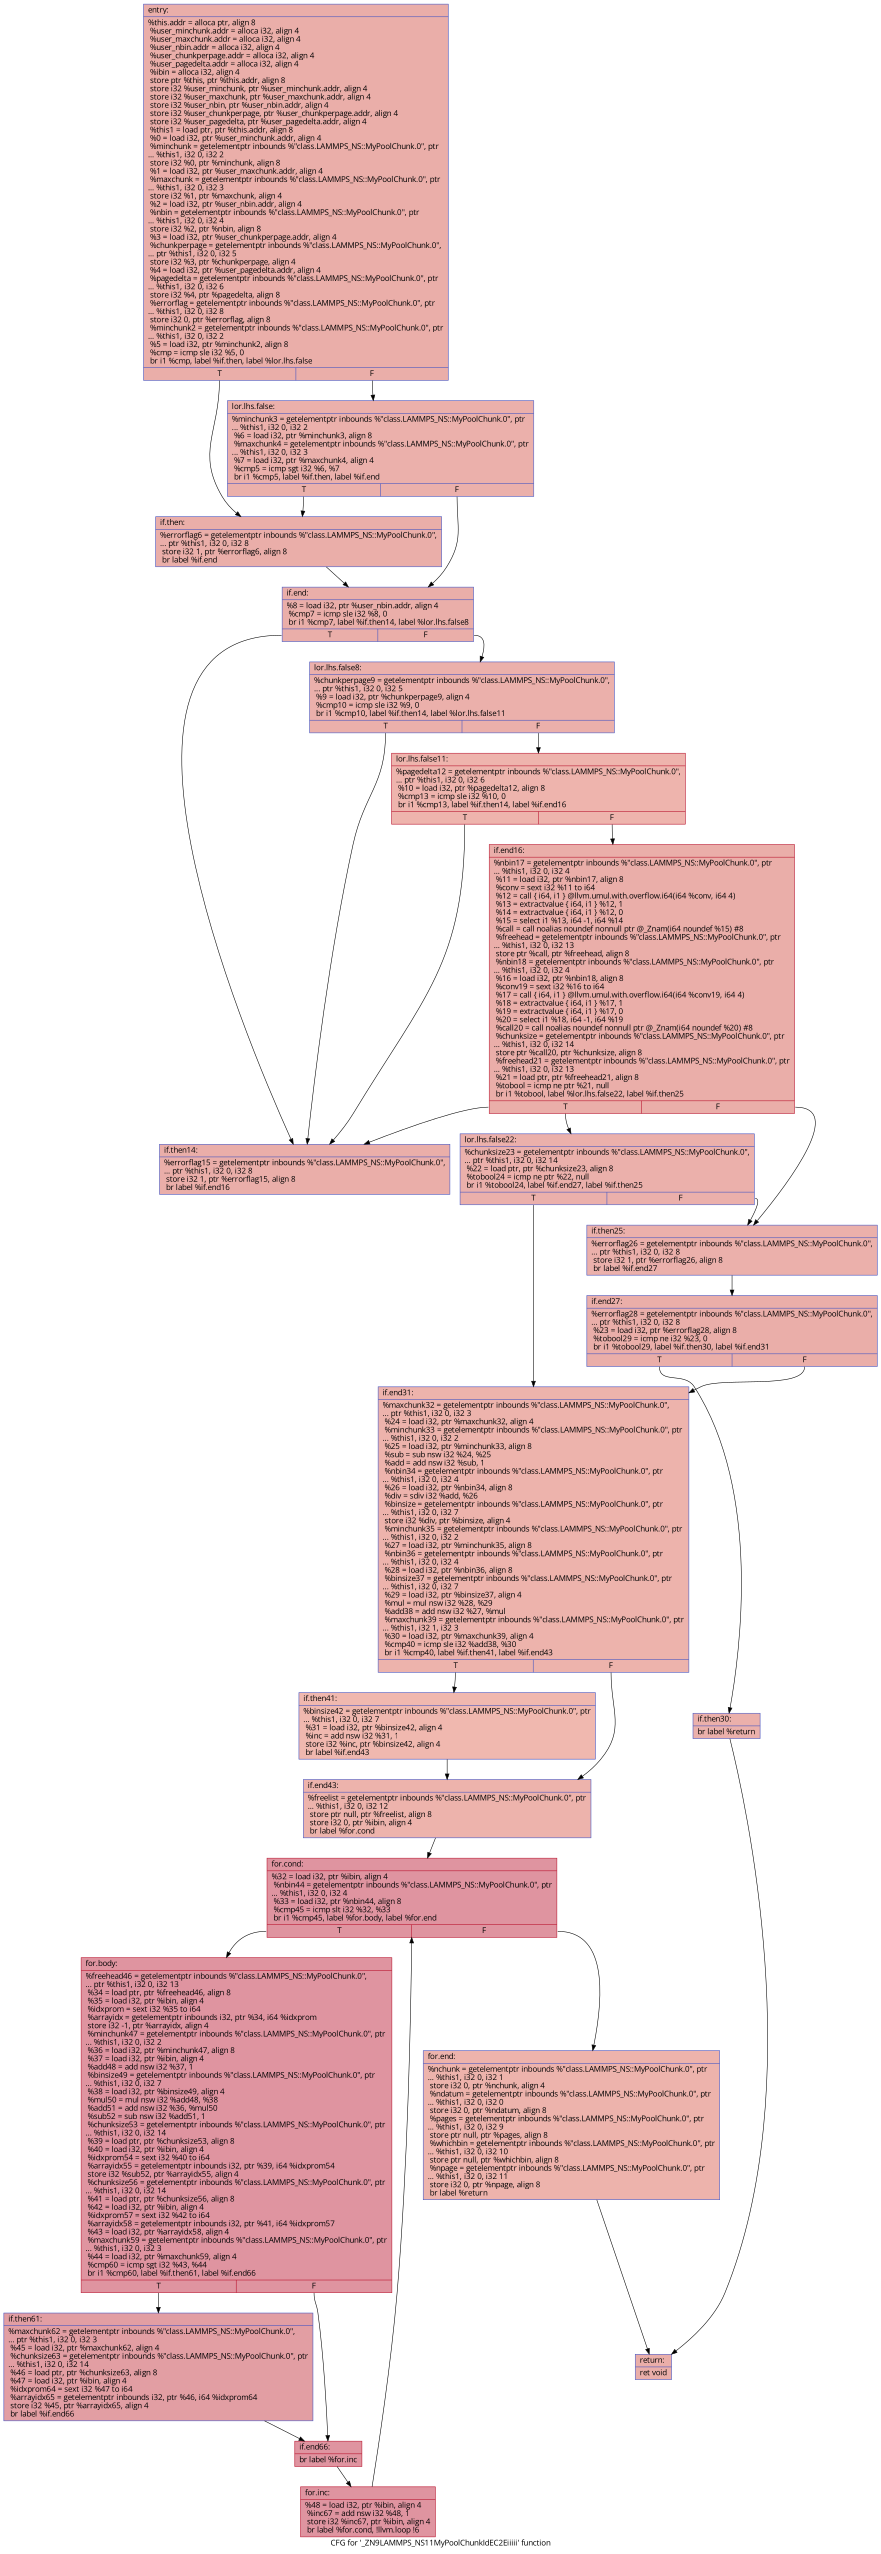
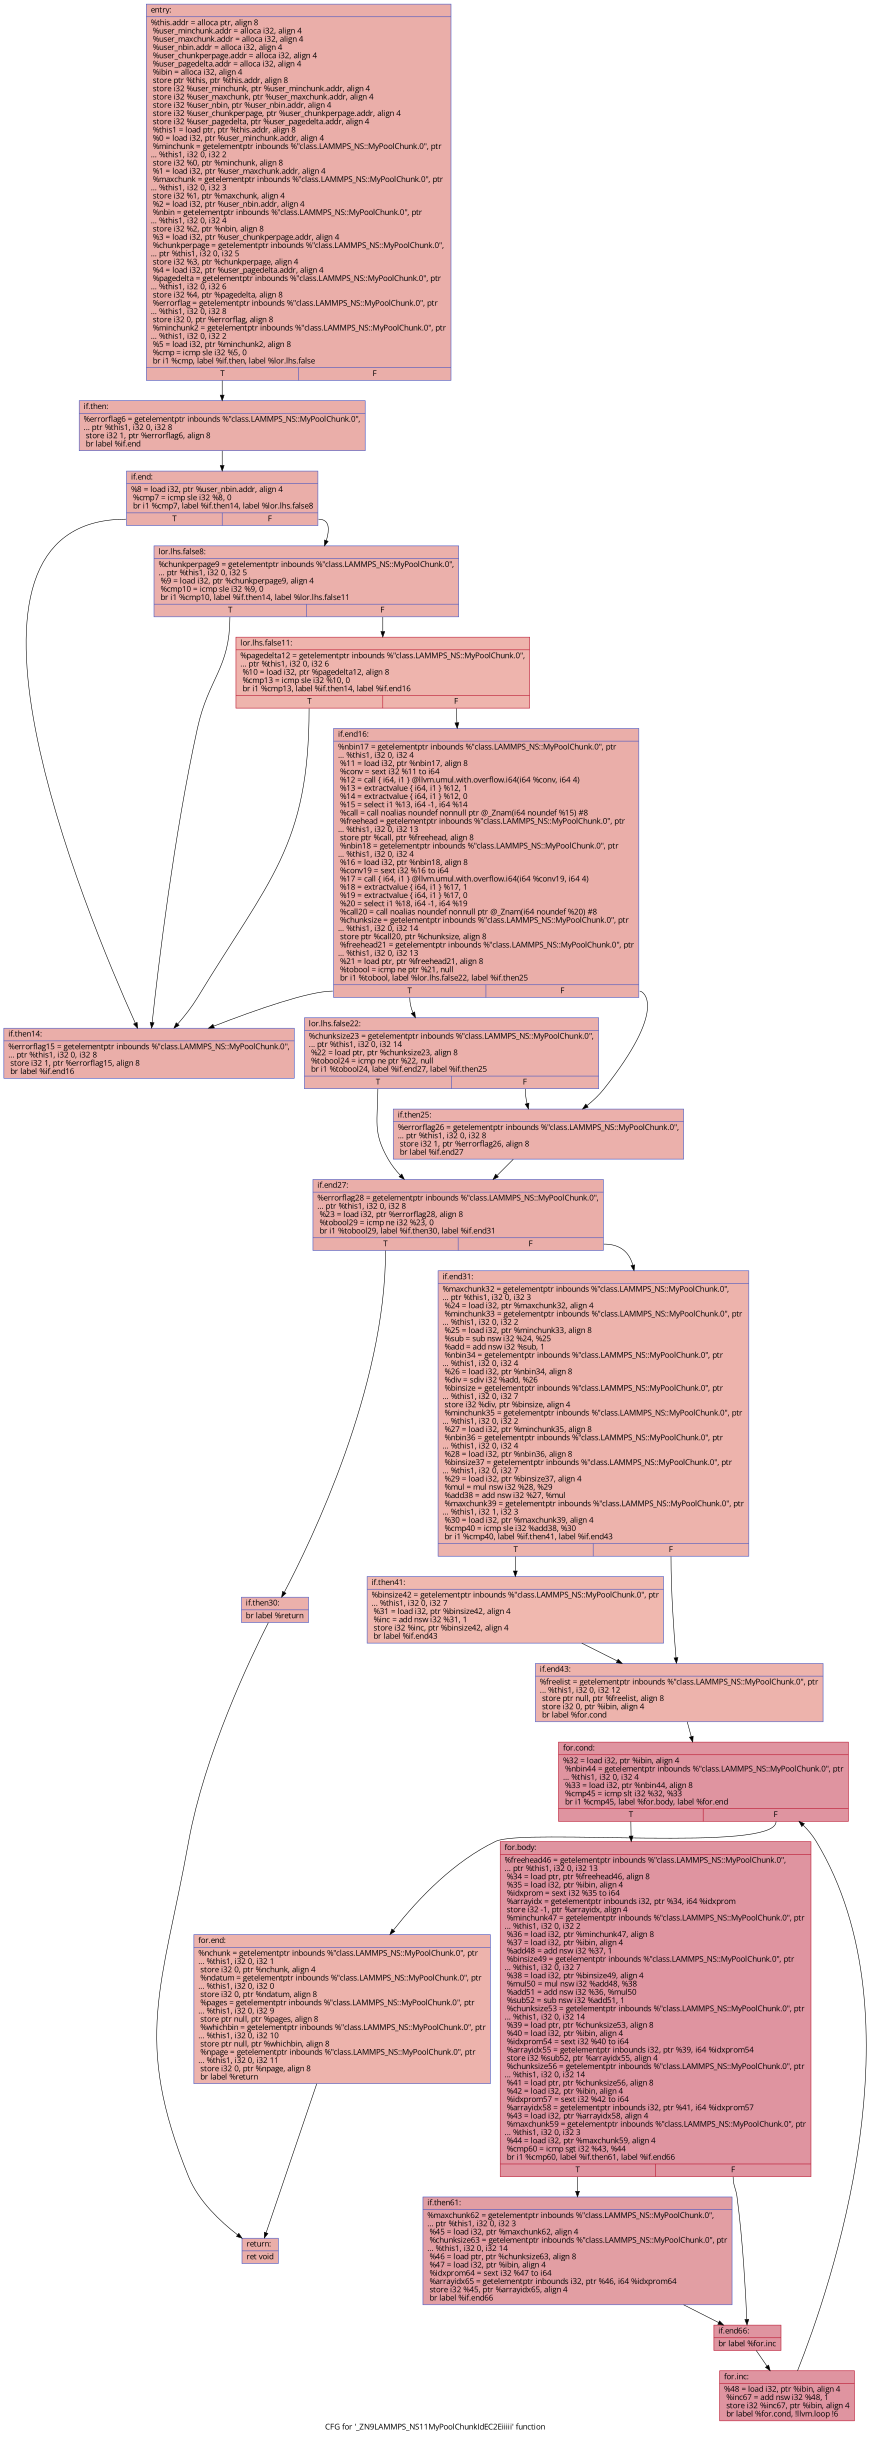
  digraph {
    fontname="Open Sans"
    label="CFG for '_ZN9LAMMPS_NS11MyPoolChunkIdEC2Eiiiii' function"
    node [color="#3d50c3ff" fillcolor="#d0473d70" fontname="Open Sans" shape=record style=filled]
    edge [fontname="Open Sans" tailport=s0]
    n1 [label="{entry:\l|  %this.addr = alloca ptr, align 8\l  %user_minchunk.addr = alloca i32, align 4\l  %user_maxchunk.addr = alloca i32, align 4\l  %user_nbin.addr = alloca i32, align 4\l  %user_chunkperpage.addr = alloca i32, align 4\l  %user_pagedelta.addr = alloca i32, align 4\l  %ibin = alloca i32, align 4\l  store ptr %this, ptr %this.addr, align 8\l  store i32 %user_minchunk, ptr %user_minchunk.addr, align 4\l  store i32 %user_maxchunk, ptr %user_maxchunk.addr, align 4\l  store i32 %user_nbin, ptr %user_nbin.addr, align 4\l  store i32 %user_chunkperpage, ptr %user_chunkperpage.addr, align 4\l  store i32 %user_pagedelta, ptr %user_pagedelta.addr, align 4\l  %this1 = load ptr, ptr %this.addr, align 8\l  %0 = load i32, ptr %user_minchunk.addr, align 4\l  %minchunk = getelementptr inbounds %\"class.LAMMPS_NS::MyPoolChunk.0\", ptr\l... %this1, i32 0, i32 2\l  store i32 %0, ptr %minchunk, align 8\l  %1 = load i32, ptr %user_maxchunk.addr, align 4\l  %maxchunk = getelementptr inbounds %\"class.LAMMPS_NS::MyPoolChunk.0\", ptr\l... %this1, i32 0, i32 3\l  store i32 %1, ptr %maxchunk, align 4\l  %2 = load i32, ptr %user_nbin.addr, align 4\l  %nbin = getelementptr inbounds %\"class.LAMMPS_NS::MyPoolChunk.0\", ptr\l... %this1, i32 0, i32 4\l  store i32 %2, ptr %nbin, align 8\l  %3 = load i32, ptr %user_chunkperpage.addr, align 4\l  %chunkperpage = getelementptr inbounds %\"class.LAMMPS_NS::MyPoolChunk.0\",\l... ptr %this1, i32 0, i32 5\l  store i32 %3, ptr %chunkperpage, align 4\l  %4 = load i32, ptr %user_pagedelta.addr, align 4\l  %pagedelta = getelementptr inbounds %\"class.LAMMPS_NS::MyPoolChunk.0\", ptr\l... %this1, i32 0, i32 6\l  store i32 %4, ptr %pagedelta, align 8\l  %errorflag = getelementptr inbounds %\"class.LAMMPS_NS::MyPoolChunk.0\", ptr\l... %this1, i32 0, i32 8\l  store i32 0, ptr %errorflag, align 8\l  %minchunk2 = getelementptr inbounds %\"class.LAMMPS_NS::MyPoolChunk.0\", ptr\l... %this1, i32 0, i32 2\l  %5 = load i32, ptr %minchunk2, align 8\l  %cmp = icmp sle i32 %5, 0\l  br i1 %cmp, label %if.then, label %lor.lhs.false\l|{<s0>T|<s1>F}}"]
    n2 [label="{if.then:\l|  %errorflag6 = getelementptr inbounds %\"class.LAMMPS_NS::MyPoolChunk.0\",\l... ptr %this1, i32 0, i32 8\l  store i32 1, ptr %errorflag6, align 8\l  br label %if.end\l}"]
-   n3 [fillcolor="#d24b4070" label="{lor.lhs.false:\l|  %minchunk3 = getelementptr inbounds %\"class.LAMMPS_NS::MyPoolChunk.0\", ptr\l... %this1, i32 0, i32 2\l  %6 = load i32, ptr %minchunk3, align 8\l  %maxchunk4 = getelementptr inbounds %\"class.LAMMPS_NS::MyPoolChunk.0\", ptr\l... %this1, i32 0, i32 3\l  %7 = load i32, ptr %maxchunk4, align 4\l  %cmp5 = icmp sgt i32 %6, %7\l  br i1 %cmp5, label %if.then, label %if.end\l|{<s0>T|<s1>F}}"]
    n4 [label="{if.end:\l|  %8 = load i32, ptr %user_nbin.addr, align 4\l  %cmp7 = icmp sle i32 %8, 0\l  br i1 %cmp7, label %if.then14, label %lor.lhs.false8\l|{<s0>T|<s1>F}}"]
    n5 [label="{if.then14:\l|  %errorflag15 = getelementptr inbounds %\"class.LAMMPS_NS::MyPoolChunk.0\",\l... ptr %this1, i32 0, i32 8\l  store i32 1, ptr %errorflag15, align 8\l  br label %if.end16\l}"]
    n6 [fillcolor="#d24b4070" label="{lor.lhs.false8:\l|  %chunkperpage9 = getelementptr inbounds %\"class.LAMMPS_NS::MyPoolChunk.0\",\l... ptr %this1, i32 0, i32 5\l  %9 = load i32, ptr %chunkperpage9, align 4\l  %cmp10 = icmp sle i32 %9, 0\l  br i1 %cmp10, label %if.then14, label %lor.lhs.false11\l|{<s0>T|<s1>F}}"]
    n7 [color="#b70d28ff" fillcolor="#d8564670" label="{lor.lhs.false11:\l|  %pagedelta12 = getelementptr inbounds %\"class.LAMMPS_NS::MyPoolChunk.0\",\l... ptr %this1, i32 0, i32 6\l  %10 = load i32, ptr %pagedelta12, align 8\l  %cmp13 = icmp sle i32 %10, 0\l  br i1 %cmp13, label %if.then14, label %if.end16\l|{<s0>T|<s1>F}}"]
-   n8 [color="#b70d28ff" label="{if.end16:\l|  %nbin17 = getelementptr inbounds %\"class.LAMMPS_NS::MyPoolChunk.0\", ptr\l... %this1, i32 0, i32 4\l  %11 = load i32, ptr %nbin17, align 8\l  %conv = sext i32 %11 to i64\l  %12 = call \{ i64, i1 \} @llvm.umul.with.overflow.i64(i64 %conv, i64 4)\l  %13 = extractvalue \{ i64, i1 \} %12, 1\l  %14 = extractvalue \{ i64, i1 \} %12, 0\l  %15 = select i1 %13, i64 -1, i64 %14\l  %call = call noalias noundef nonnull ptr @_Znam(i64 noundef %15) #8\l  %freehead = getelementptr inbounds %\"class.LAMMPS_NS::MyPoolChunk.0\", ptr\l... %this1, i32 0, i32 13\l  store ptr %call, ptr %freehead, align 8\l  %nbin18 = getelementptr inbounds %\"class.LAMMPS_NS::MyPoolChunk.0\", ptr\l... %this1, i32 0, i32 4\l  %16 = load i32, ptr %nbin18, align 8\l  %conv19 = sext i32 %16 to i64\l  %17 = call \{ i64, i1 \} @llvm.umul.with.overflow.i64(i64 %conv19, i64 4)\l  %18 = extractvalue \{ i64, i1 \} %17, 1\l  %19 = extractvalue \{ i64, i1 \} %17, 0\l  %20 = select i1 %18, i64 -1, i64 %19\l  %call20 = call noalias noundef nonnull ptr @_Znam(i64 noundef %20) #8\l  %chunksize = getelementptr inbounds %\"class.LAMMPS_NS::MyPoolChunk.0\", ptr\l... %this1, i32 0, i32 14\l  store ptr %call20, ptr %chunksize, align 8\l  %freehead21 = getelementptr inbounds %\"class.LAMMPS_NS::MyPoolChunk.0\", ptr\l... %this1, i32 0, i32 13\l  %21 = load ptr, ptr %freehead21, align 8\l  %tobool = icmp ne ptr %21, null\l  br i1 %tobool, label %lor.lhs.false22, label %if.then25\l|{<s0>T|<s1>F}}"]
+   n8 [label="{if.end16:\l|  %nbin17 = getelementptr inbounds %\"class.LAMMPS_NS::MyPoolChunk.0\", ptr\l... %this1, i32 0, i32 4\l  %11 = load i32, ptr %nbin17, align 8\l  %conv = sext i32 %11 to i64\l  %12 = call \{ i64, i1 \} @llvm.umul.with.overflow.i64(i64 %conv, i64 4)\l  %13 = extractvalue \{ i64, i1 \} %12, 1\l  %14 = extractvalue \{ i64, i1 \} %12, 0\l  %15 = select i1 %13, i64 -1, i64 %14\l  %call = call noalias noundef nonnull ptr @_Znam(i64 noundef %15) #8\l  %freehead = getelementptr inbounds %\"class.LAMMPS_NS::MyPoolChunk.0\", ptr\l... %this1, i32 0, i32 13\l  store ptr %call, ptr %freehead, align 8\l  %nbin18 = getelementptr inbounds %\"class.LAMMPS_NS::MyPoolChunk.0\", ptr\l... %this1, i32 0, i32 4\l  %16 = load i32, ptr %nbin18, align 8\l  %conv19 = sext i32 %16 to i64\l  %17 = call \{ i64, i1 \} @llvm.umul.with.overflow.i64(i64 %conv19, i64 4)\l  %18 = extractvalue \{ i64, i1 \} %17, 1\l  %19 = extractvalue \{ i64, i1 \} %17, 0\l  %20 = select i1 %18, i64 -1, i64 %19\l  %call20 = call noalias noundef nonnull ptr @_Znam(i64 noundef %20) #8\l  %chunksize = getelementptr inbounds %\"class.LAMMPS_NS::MyPoolChunk.0\", ptr\l... %this1, i32 0, i32 14\l  store ptr %call20, ptr %chunksize, align 8\l  %freehead21 = getelementptr inbounds %\"class.LAMMPS_NS::MyPoolChunk.0\", ptr\l... %this1, i32 0, i32 13\l  %21 = load ptr, ptr %freehead21, align 8\l  %tobool = icmp ne ptr %21, null\l  br i1 %tobool, label %lor.lhs.false22, label %if.then25\l|{<s0>T|<s1>F}}"]
    n9 [fillcolor="#d24b4070" label="{lor.lhs.false22:\l|  %chunksize23 = getelementptr inbounds %\"class.LAMMPS_NS::MyPoolChunk.0\",\l... ptr %this1, i32 0, i32 14\l  %22 = load ptr, ptr %chunksize23, align 8\l  %tobool24 = icmp ne ptr %22, null\l  br i1 %tobool24, label %if.end27, label %if.then25\l|{<s0>T|<s1>F}}"]
    n10 [fillcolor="#d24b4070" label="{if.then25:\l|  %errorflag26 = getelementptr inbounds %\"class.LAMMPS_NS::MyPoolChunk.0\",\l... ptr %this1, i32 0, i32 8\l  store i32 1, ptr %errorflag26, align 8\l  br label %if.end27\l}"]
    n11 [label="{if.end27:\l|  %errorflag28 = getelementptr inbounds %\"class.LAMMPS_NS::MyPoolChunk.0\",\l... ptr %this1, i32 0, i32 8\l  %23 = load i32, ptr %errorflag28, align 8\l  %tobool29 = icmp ne i32 %23, 0\l  br i1 %tobool29, label %if.then30, label %if.end31\l|{<s0>T|<s1>F}}"]
    n12 [fillcolor="#d24b4070" label="{if.then30:\l|  br label %return\l}"]
    n13 [fillcolor="#d6524470" label="{if.end31:\l|  %maxchunk32 = getelementptr inbounds %\"class.LAMMPS_NS::MyPoolChunk.0\",\l... ptr %this1, i32 0, i32 3\l  %24 = load i32, ptr %maxchunk32, align 4\l  %minchunk33 = getelementptr inbounds %\"class.LAMMPS_NS::MyPoolChunk.0\", ptr\l... %this1, i32 0, i32 2\l  %25 = load i32, ptr %minchunk33, align 8\l  %sub = sub nsw i32 %24, %25\l  %add = add nsw i32 %sub, 1\l  %nbin34 = getelementptr inbounds %\"class.LAMMPS_NS::MyPoolChunk.0\", ptr\l... %this1, i32 0, i32 4\l  %26 = load i32, ptr %nbin34, align 8\l  %div = sdiv i32 %add, %26\l  %binsize = getelementptr inbounds %\"class.LAMMPS_NS::MyPoolChunk.0\", ptr\l... %this1, i32 0, i32 7\l  store i32 %div, ptr %binsize, align 4\l  %minchunk35 = getelementptr inbounds %\"class.LAMMPS_NS::MyPoolChunk.0\", ptr\l... %this1, i32 0, i32 2\l  %27 = load i32, ptr %minchunk35, align 8\l  %nbin36 = getelementptr inbounds %\"class.LAMMPS_NS::MyPoolChunk.0\", ptr\l... %this1, i32 0, i32 4\l  %28 = load i32, ptr %nbin36, align 8\l  %binsize37 = getelementptr inbounds %\"class.LAMMPS_NS::MyPoolChunk.0\", ptr\l... %this1, i32 0, i32 7\l  %29 = load i32, ptr %binsize37, align 4\l  %mul = mul nsw i32 %28, %29\l  %add38 = add nsw i32 %27, %mul\l  %maxchunk39 = getelementptr inbounds %\"class.LAMMPS_NS::MyPoolChunk.0\", ptr\l... %this1, i32 1, i32 3\l  %30 = load i32, ptr %maxchunk39, align 4\l  %cmp40 = icmp sle i32 %add38, %30\l  br i1 %cmp40, label %if.then41, label %if.end43\l|{<s0>T|<s1>F}}"]
    n14 [label="{return:\l|  ret void\l}"]
    n15 [fillcolor="#dc5d4a70" label="{if.then41:\l|  %binsize42 = getelementptr inbounds %\"class.LAMMPS_NS::MyPoolChunk.0\", ptr\l... %this1, i32 0, i32 7\l  %31 = load i32, ptr %binsize42, align 4\l  %inc = add nsw i32 %31, 1\l  store i32 %inc, ptr %binsize42, align 4\l  br label %if.end43\l}"]
    n16 [fillcolor="#d6524470" label="{if.end43:\l|  %freelist = getelementptr inbounds %\"class.LAMMPS_NS::MyPoolChunk.0\", ptr\l... %this1, i32 0, i32 12\l  store ptr null, ptr %freelist, align 8\l  store i32 0, ptr %ibin, align 4\l  br label %for.cond\l}"]
    n17 [color="#b70d28ff" fillcolor="#b70d2870" label="{for.cond:\l|  %32 = load i32, ptr %ibin, align 4\l  %nbin44 = getelementptr inbounds %\"class.LAMMPS_NS::MyPoolChunk.0\", ptr\l... %this1, i32 0, i32 4\l  %33 = load i32, ptr %nbin44, align 8\l  %cmp45 = icmp slt i32 %32, %33\l  br i1 %cmp45, label %for.body, label %for.end\l|{<s0>T|<s1>F}}"]
    n18 [color="#b70d28ff" fillcolor="#b70d2870" label="{for.body:\l|  %freehead46 = getelementptr inbounds %\"class.LAMMPS_NS::MyPoolChunk.0\",\l... ptr %this1, i32 0, i32 13\l  %34 = load ptr, ptr %freehead46, align 8\l  %35 = load i32, ptr %ibin, align 4\l  %idxprom = sext i32 %35 to i64\l  %arrayidx = getelementptr inbounds i32, ptr %34, i64 %idxprom\l  store i32 -1, ptr %arrayidx, align 4\l  %minchunk47 = getelementptr inbounds %\"class.LAMMPS_NS::MyPoolChunk.0\", ptr\l... %this1, i32 0, i32 2\l  %36 = load i32, ptr %minchunk47, align 8\l  %37 = load i32, ptr %ibin, align 4\l  %add48 = add nsw i32 %37, 1\l  %binsize49 = getelementptr inbounds %\"class.LAMMPS_NS::MyPoolChunk.0\", ptr\l... %this1, i32 0, i32 7\l  %38 = load i32, ptr %binsize49, align 4\l  %mul50 = mul nsw i32 %add48, %38\l  %add51 = add nsw i32 %36, %mul50\l  %sub52 = sub nsw i32 %add51, 1\l  %chunksize53 = getelementptr inbounds %\"class.LAMMPS_NS::MyPoolChunk.0\", ptr\l... %this1, i32 0, i32 14\l  %39 = load ptr, ptr %chunksize53, align 8\l  %40 = load i32, ptr %ibin, align 4\l  %idxprom54 = sext i32 %40 to i64\l  %arrayidx55 = getelementptr inbounds i32, ptr %39, i64 %idxprom54\l  store i32 %sub52, ptr %arrayidx55, align 4\l  %chunksize56 = getelementptr inbounds %\"class.LAMMPS_NS::MyPoolChunk.0\", ptr\l... %this1, i32 0, i32 14\l  %41 = load ptr, ptr %chunksize56, align 8\l  %42 = load i32, ptr %ibin, align 4\l  %idxprom57 = sext i32 %42 to i64\l  %arrayidx58 = getelementptr inbounds i32, ptr %41, i64 %idxprom57\l  %43 = load i32, ptr %arrayidx58, align 4\l  %maxchunk59 = getelementptr inbounds %\"class.LAMMPS_NS::MyPoolChunk.0\", ptr\l... %this1, i32 0, i32 3\l  %44 = load i32, ptr %maxchunk59, align 4\l  %cmp60 = icmp sgt i32 %43, %44\l  br i1 %cmp60, label %if.then61, label %if.end66\l|{<s0>T|<s1>F}}"]
    n19 [fillcolor="#d6524470" label="{for.end:\l|  %nchunk = getelementptr inbounds %\"class.LAMMPS_NS::MyPoolChunk.0\", ptr\l... %this1, i32 0, i32 1\l  store i32 0, ptr %nchunk, align 4\l  %ndatum = getelementptr inbounds %\"class.LAMMPS_NS::MyPoolChunk.0\", ptr\l... %this1, i32 0, i32 0\l  store i32 0, ptr %ndatum, align 8\l  %pages = getelementptr inbounds %\"class.LAMMPS_NS::MyPoolChunk.0\", ptr\l... %this1, i32 0, i32 9\l  store ptr null, ptr %pages, align 8\l  %whichbin = getelementptr inbounds %\"class.LAMMPS_NS::MyPoolChunk.0\", ptr\l... %this1, i32 0, i32 10\l  store ptr null, ptr %whichbin, align 8\l  %npage = getelementptr inbounds %\"class.LAMMPS_NS::MyPoolChunk.0\", ptr\l... %this1, i32 0, i32 11\l  store i32 0, ptr %npage, align 8\l  br label %return\l}"]
    n20 [fillcolor="#be242e70" label="{if.then61:\l|  %maxchunk62 = getelementptr inbounds %\"class.LAMMPS_NS::MyPoolChunk.0\",\l... ptr %this1, i32 0, i32 3\l  %45 = load i32, ptr %maxchunk62, align 4\l  %chunksize63 = getelementptr inbounds %\"class.LAMMPS_NS::MyPoolChunk.0\", ptr\l... %this1, i32 0, i32 14\l  %46 = load ptr, ptr %chunksize63, align 8\l  %47 = load i32, ptr %ibin, align 4\l  %idxprom64 = sext i32 %47 to i64\l  %arrayidx65 = getelementptr inbounds i32, ptr %46, i64 %idxprom64\l  store i32 %45, ptr %arrayidx65, align 4\l  br label %if.end66\l}"]
    n21 [color="#b70d28ff" fillcolor="#b70d2870" label="{if.end66:\l|  br label %for.inc\l}"]
    n22 [color="#b70d28ff" fillcolor="#b70d2870" label="{for.inc:\l|  %48 = load i32, ptr %ibin, align 4\l  %inc67 = add nsw i32 %48, 1\l  store i32 %inc67, ptr %ibin, align 4\l  br label %for.cond, !llvm.loop !6\l}"]
    n1 -> n2
-   n1 -> n3 [tailport=s1]
    n2 -> n4
-   n3 -> n2
-   n3 -> n4 [tailport=s1]
    n4 -> n5
    n4 -> n6 [tailport=s1]
    n6 -> n5
    n6 -> n7 [tailport=s1]
    n7 -> n5
    n7 -> n8 [tailport=s1]
    n8 -> n5
    n8 -> n9
    n8 -> n10 [tailport=s1]
    n9 -> n10 [tailport=s1]
-   n9 -> n13
+   n9 -> n11
    n10 -> n11
    n11 -> n12
    n11 -> n13 [tailport=s1]
    n12 -> n14
    n13 -> n15
    n13 -> n16 [tailport=s1]
    n15 -> n16
    n16 -> n17
    n17 -> n18
    n17 -> n19 [tailport=s1]
    n18 -> n20
    n18 -> n21 [tailport=s1]
    n19 -> n14
    n20 -> n21
    n21 -> n22
    n22 -> n17
  }
